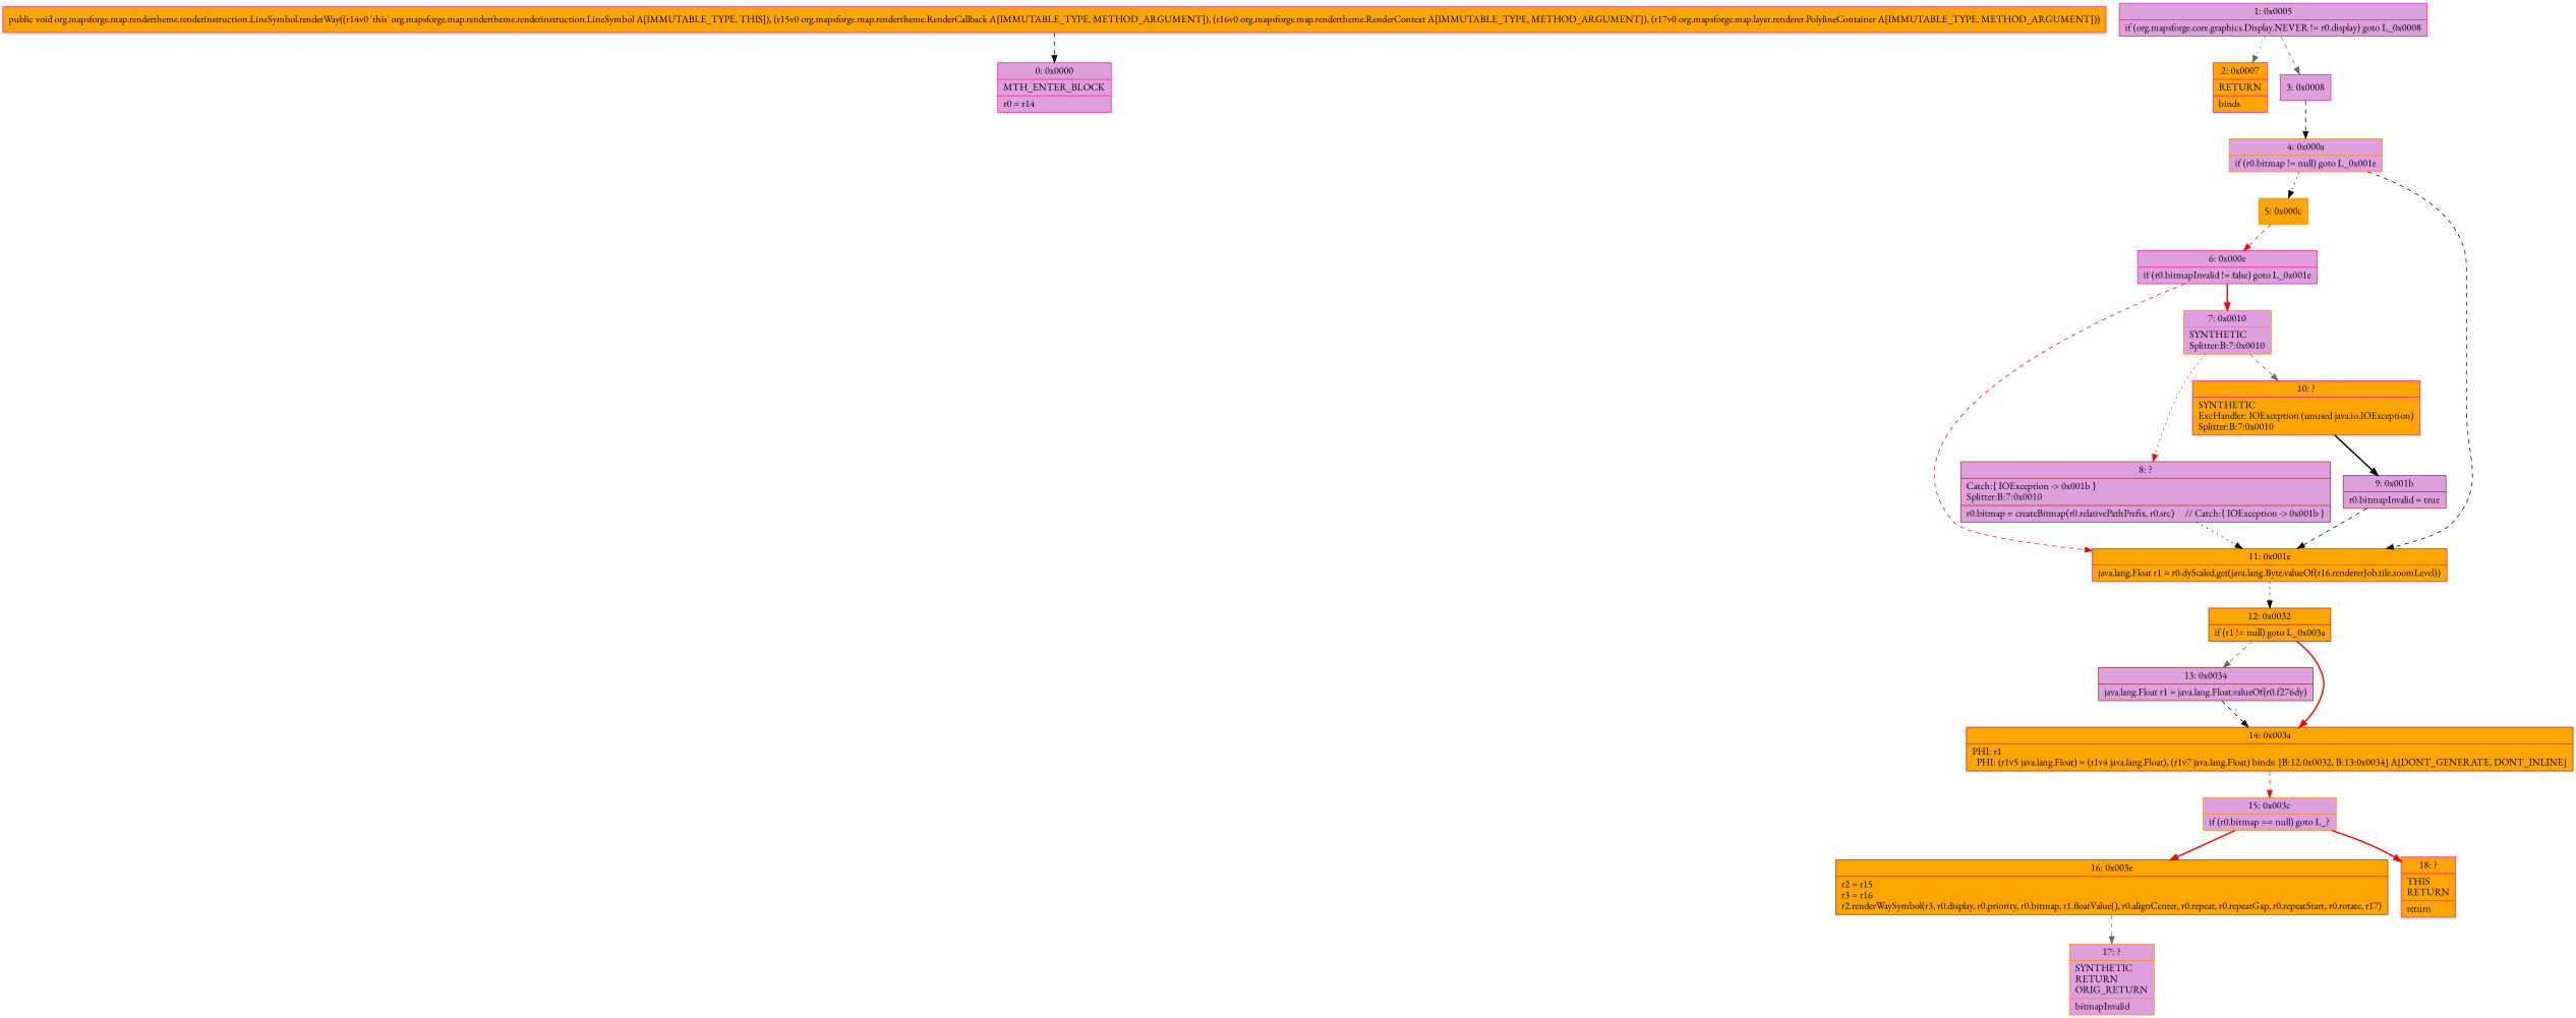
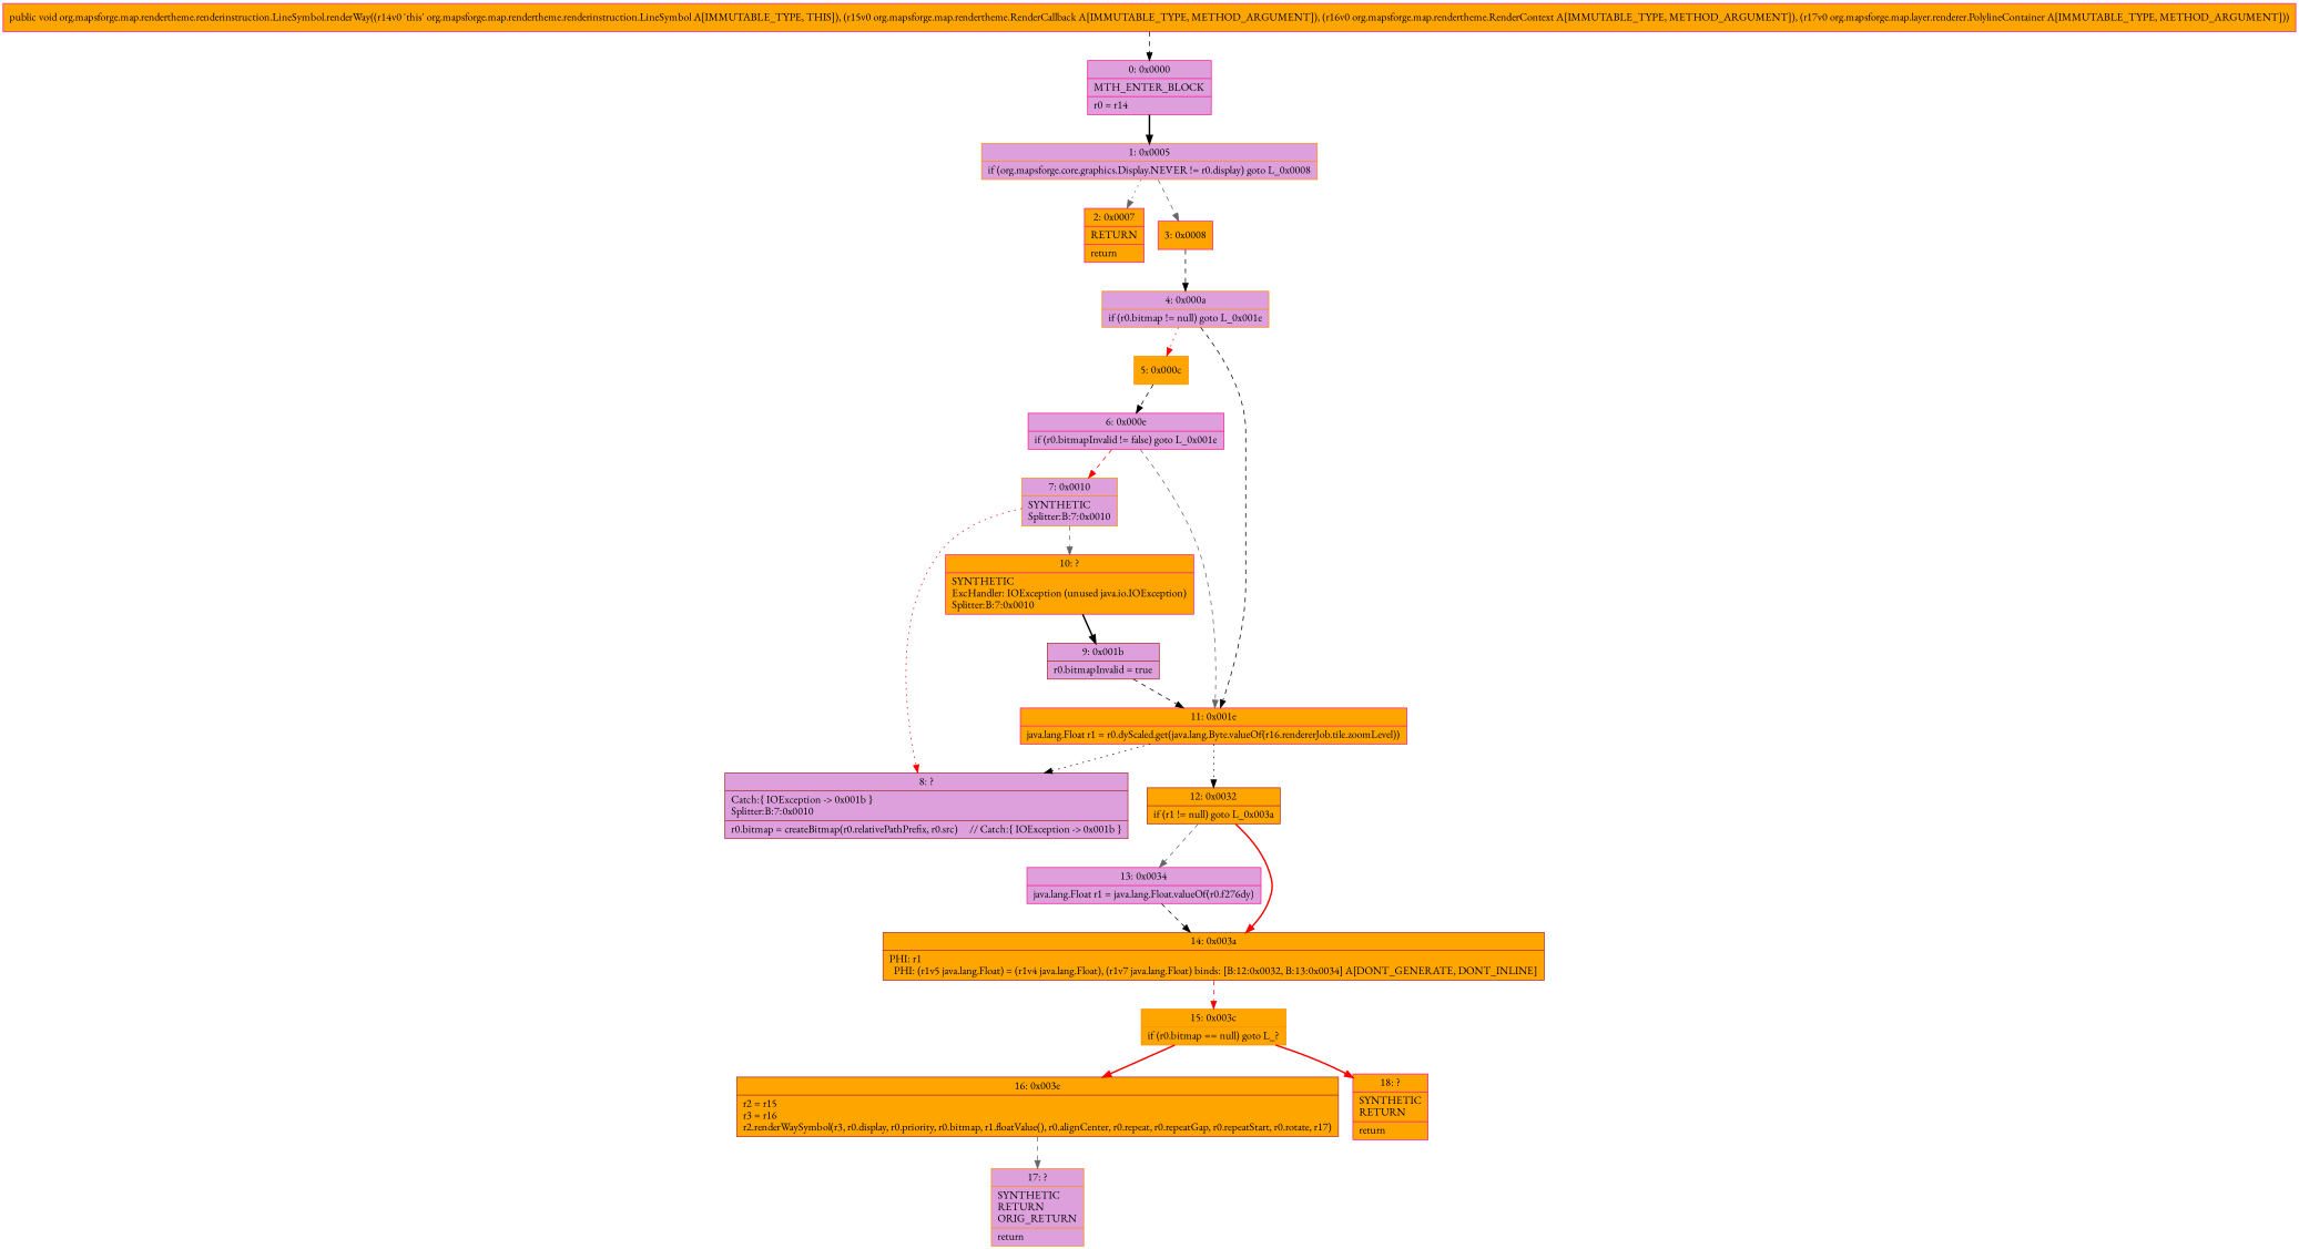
  digraph {
    fontname="EB Garamond"
    node [color=deeppink fillcolor=orange fontname="EB Garamond" shape=record style=filled]
    edge [color=black fontname="EB Garamond" style=dashed]
    n1 [fillcolor=plum label="{0\:\ 0x0000|MTH_ENTER_BLOCK\l|r0 = r14\l}"]
-   n2 [fillcolor=plum label="{1\:\ 0x0005|if (org.mapsforge.core.graphics.Display.NEVER != r0.display) goto L_0x0008\l}"]
-   n3 [label="{2\:\ 0x0007|RETURN\l|binds\l}"]
-   n4 [fillcolor=plum label="{3\:\ 0x0008}"]
+   n2 [color=darkorange fillcolor=plum label="{1\:\ 0x0005|if (org.mapsforge.core.graphics.Display.NEVER != r0.display) goto L_0x0008\l}"]
+   n3 [label="{2\:\ 0x0007|RETURN\l|return\l}"]
+   n4 [label="{3\:\ 0x0008}"]
    n5 [color=darkorange fillcolor=plum label="{4\:\ 0x000a|if (r0.bitmap != null) goto L_0x001e\l}"]
    n6 [color=darkorange label="{5\:\ 0x000c}"]
    n7 [label="{11\:\ 0x001e|java.lang.Float r1 = r0.dyScaled.get(java.lang.Byte.valueOf(r16.rendererJob.tile.zoomLevel))\l}"]
    n8 [fillcolor=plum label="{6\:\ 0x000e|if (r0.bitmapInvalid != false) goto L_0x001e\l}"]
    n9 [color=brown label="{12\:\ 0x0032|if (r1 != null) goto L_0x003a\l}"]
    n10 [color=darkorange fillcolor=plum label="{7\:\ 0x0010|SYNTHETIC\lSplitter:B:7:0x0010\l}"]
    n11 [color=brown fillcolor=plum label="{8\:\ ?|Catch:\{ IOException \-\> 0x001b \}\lSplitter:B:7:0x0010\l|r0.bitmap = createBitmap(r0.relativePathPrefix, r0.src)     \/\/ Catch:\{ IOException \-\> 0x001b \}\l}"]
    n12 [label="{10\:\ ?|SYNTHETIC\lExcHandler: IOException (unused java.io.IOException)\lSplitter:B:7:0x0010\l}"]
    n13 [color=brown fillcolor=plum label="{9\:\ 0x001b|r0.bitmapInvalid = true\l}"]
-   n14 [color=brown fillcolor=plum label="{13\:\ 0x0034|java.lang.Float r1 = java.lang.Float.valueOf(r0.f276dy)\l}"]
+   n14 [fillcolor=plum label="{13\:\ 0x0034|java.lang.Float r1 = java.lang.Float.valueOf(r0.f276dy)\l}"]
    n15 [color=brown label="{14\:\ 0x003a|PHI: r1 \l  PHI: (r1v5 java.lang.Float) = (r1v4 java.lang.Float), (r1v7 java.lang.Float) binds: [B:12:0x0032, B:13:0x0034] A[DONT_GENERATE, DONT_INLINE]\l}"]
-   n16 [color=darkorange fillcolor=plum label="{15\:\ 0x003c|if (r0.bitmap == null) goto L_?\l}"]
+   n16 [color=darkorange label="{15\:\ 0x003c|if (r0.bitmap == null) goto L_?\l}"]
    n17 [color=brown label="{16\:\ 0x003e|r2 = r15\lr3 = r16\lr2.renderWaySymbol(r3, r0.display, r0.priority, r0.bitmap, r1.floatValue(), r0.alignCenter, r0.repeat, r0.repeatGap, r0.repeatStart, r0.rotate, r17)\l}"]
-   n18 [label="{18\:\ ?|THIS\lRETURN\l|return\l}"]
-   n19 [color=darkorange fillcolor=plum label="{17\:\ ?|SYNTHETIC\lRETURN\lORIG_RETURN\l|bitmapInvalid\l}"]
+   n18 [label="{18\:\ ?|SYNTHETIC\lRETURN\l|return\l}"]
+   n19 [color=darkorange fillcolor=plum label="{17\:\ ?|SYNTHETIC\lRETURN\lORIG_RETURN\l|return\l}"]
    n20 [label="{public void org.mapsforge.map.rendertheme.renderinstruction.LineSymbol.renderWay((r14v0 'this' org.mapsforge.map.rendertheme.renderinstruction.LineSymbol A[IMMUTABLE_TYPE, THIS]), (r15v0 org.mapsforge.map.rendertheme.RenderCallback A[IMMUTABLE_TYPE, METHOD_ARGUMENT]), (r16v0 org.mapsforge.map.rendertheme.RenderContext A[IMMUTABLE_TYPE, METHOD_ARGUMENT]), (r17v0 org.mapsforge.map.layer.renderer.PolylineContainer A[IMMUTABLE_TYPE, METHOD_ARGUMENT])) }"]
+   n1 -> n2 [style=bold]
    n2 -> n3 [color=gray40 style=dotted]
    n2 -> n4 [color=gray40]
    n4 -> n5
-   n5 -> n6 [style=dotted]
+   n5 -> n6 [color=red style=dotted]
    n5 -> n7
-   n6 -> n8 [color=red]
+   n6 -> n8
    n7 -> n9 [style=dotted]
-   n8 -> n7 [color=red]
-   n8 -> n10 [color=red style=bold]
+   n8 -> n7 [color=gray40]
+   n8 -> n10 [color=red]
    n9 -> n14 [color=gray40]
    n9 -> n15 [color=red style=bold]
    n10 -> n11 [color=red style=dotted]
    n10 -> n12 [color=gray40]
-   n11 -> n7 [style=dotted]
+   n7 -> n11 [style=dotted]
    n12 -> n13 [style=bold]
    n13 -> n7
    n14 -> n15
    n15 -> n16 [color=red]
    n16 -> n17 [color=red style=bold]
    n16 -> n18 [color=red style=bold]
    n17 -> n19 [color=gray40]
    n20 -> n1
  }
